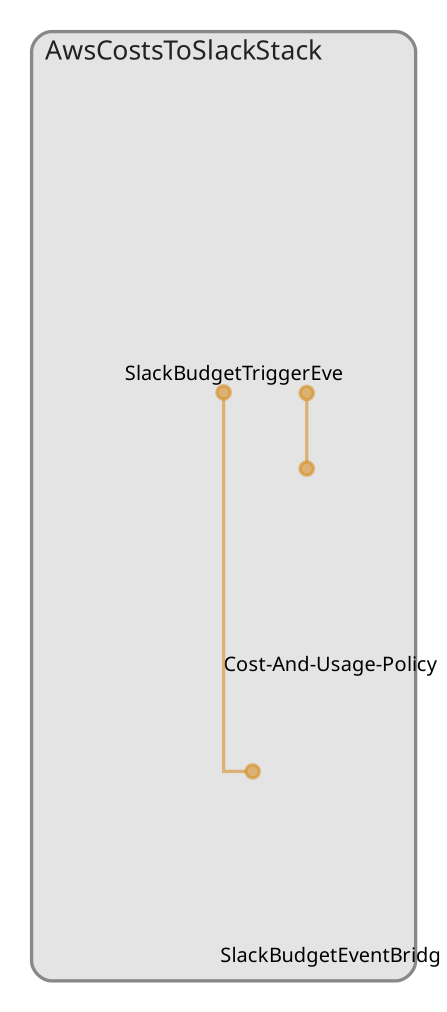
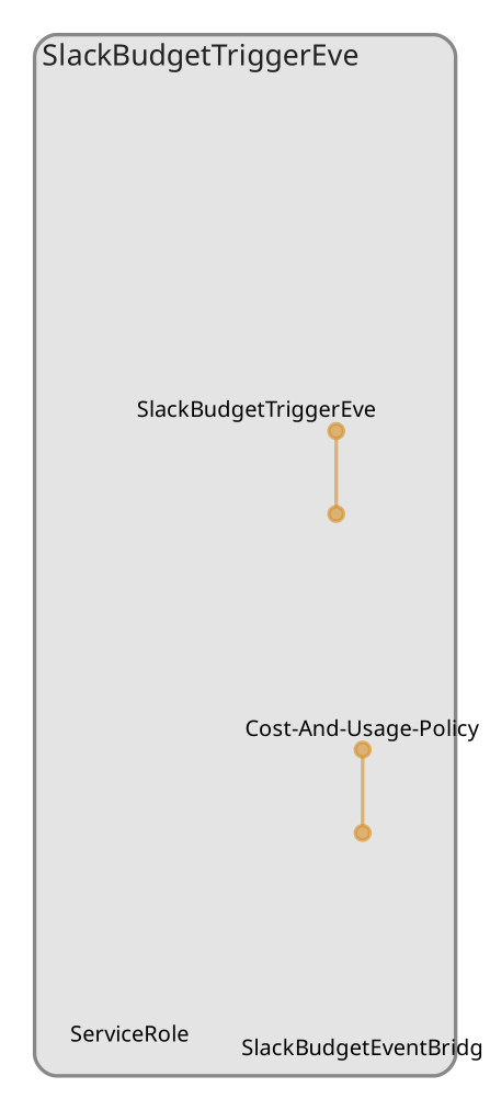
  digraph {
    compound=true
    fontcolor="#222222"
    fontname="Sans-Serif"
    fontsize=15
    nodesep=0.60
    rankdir=BT
    ranksep=0.75
    splines=ortho
    node [fixedsize=true fontname="Sans-Serif" fontsize=12 labelloc=b margin=8 penwidth=0 shape="node" style=rounded]
    edge [arrowhead=dot arrowtail=dot color="#D5871488" dir=both penwidth=2]
    n1 [height=2.4819999999999998 label="\nSlackBudgetTriggerEve" width=2]
    n2 [height=1.682 label="\nCost-And-Usage-Policy" width=1.2]
    n3 [height=1.682 label="\nSlackBudgetEventBridg" width=1.2]
+   n4 [height=1.466 label=" ServiceRole" width=1.2]
    subgraph sub_1 {
      subgraph cluster_2 {
        fillcolor="#e4e4e4"
        fontsize=16
-       label=AwsCostsToSlackStack
+       label=SlackBudgetTriggerEve
        labeljust=l
        labelloc=b
        pencolor="#888888"
        penwidth=2
        style="filled,rounded"
        n1
        n2
        n3
+       n4
      }
    }
    n2 -> n1
-   n3 -> n1
+   n3 -> n2
  }
